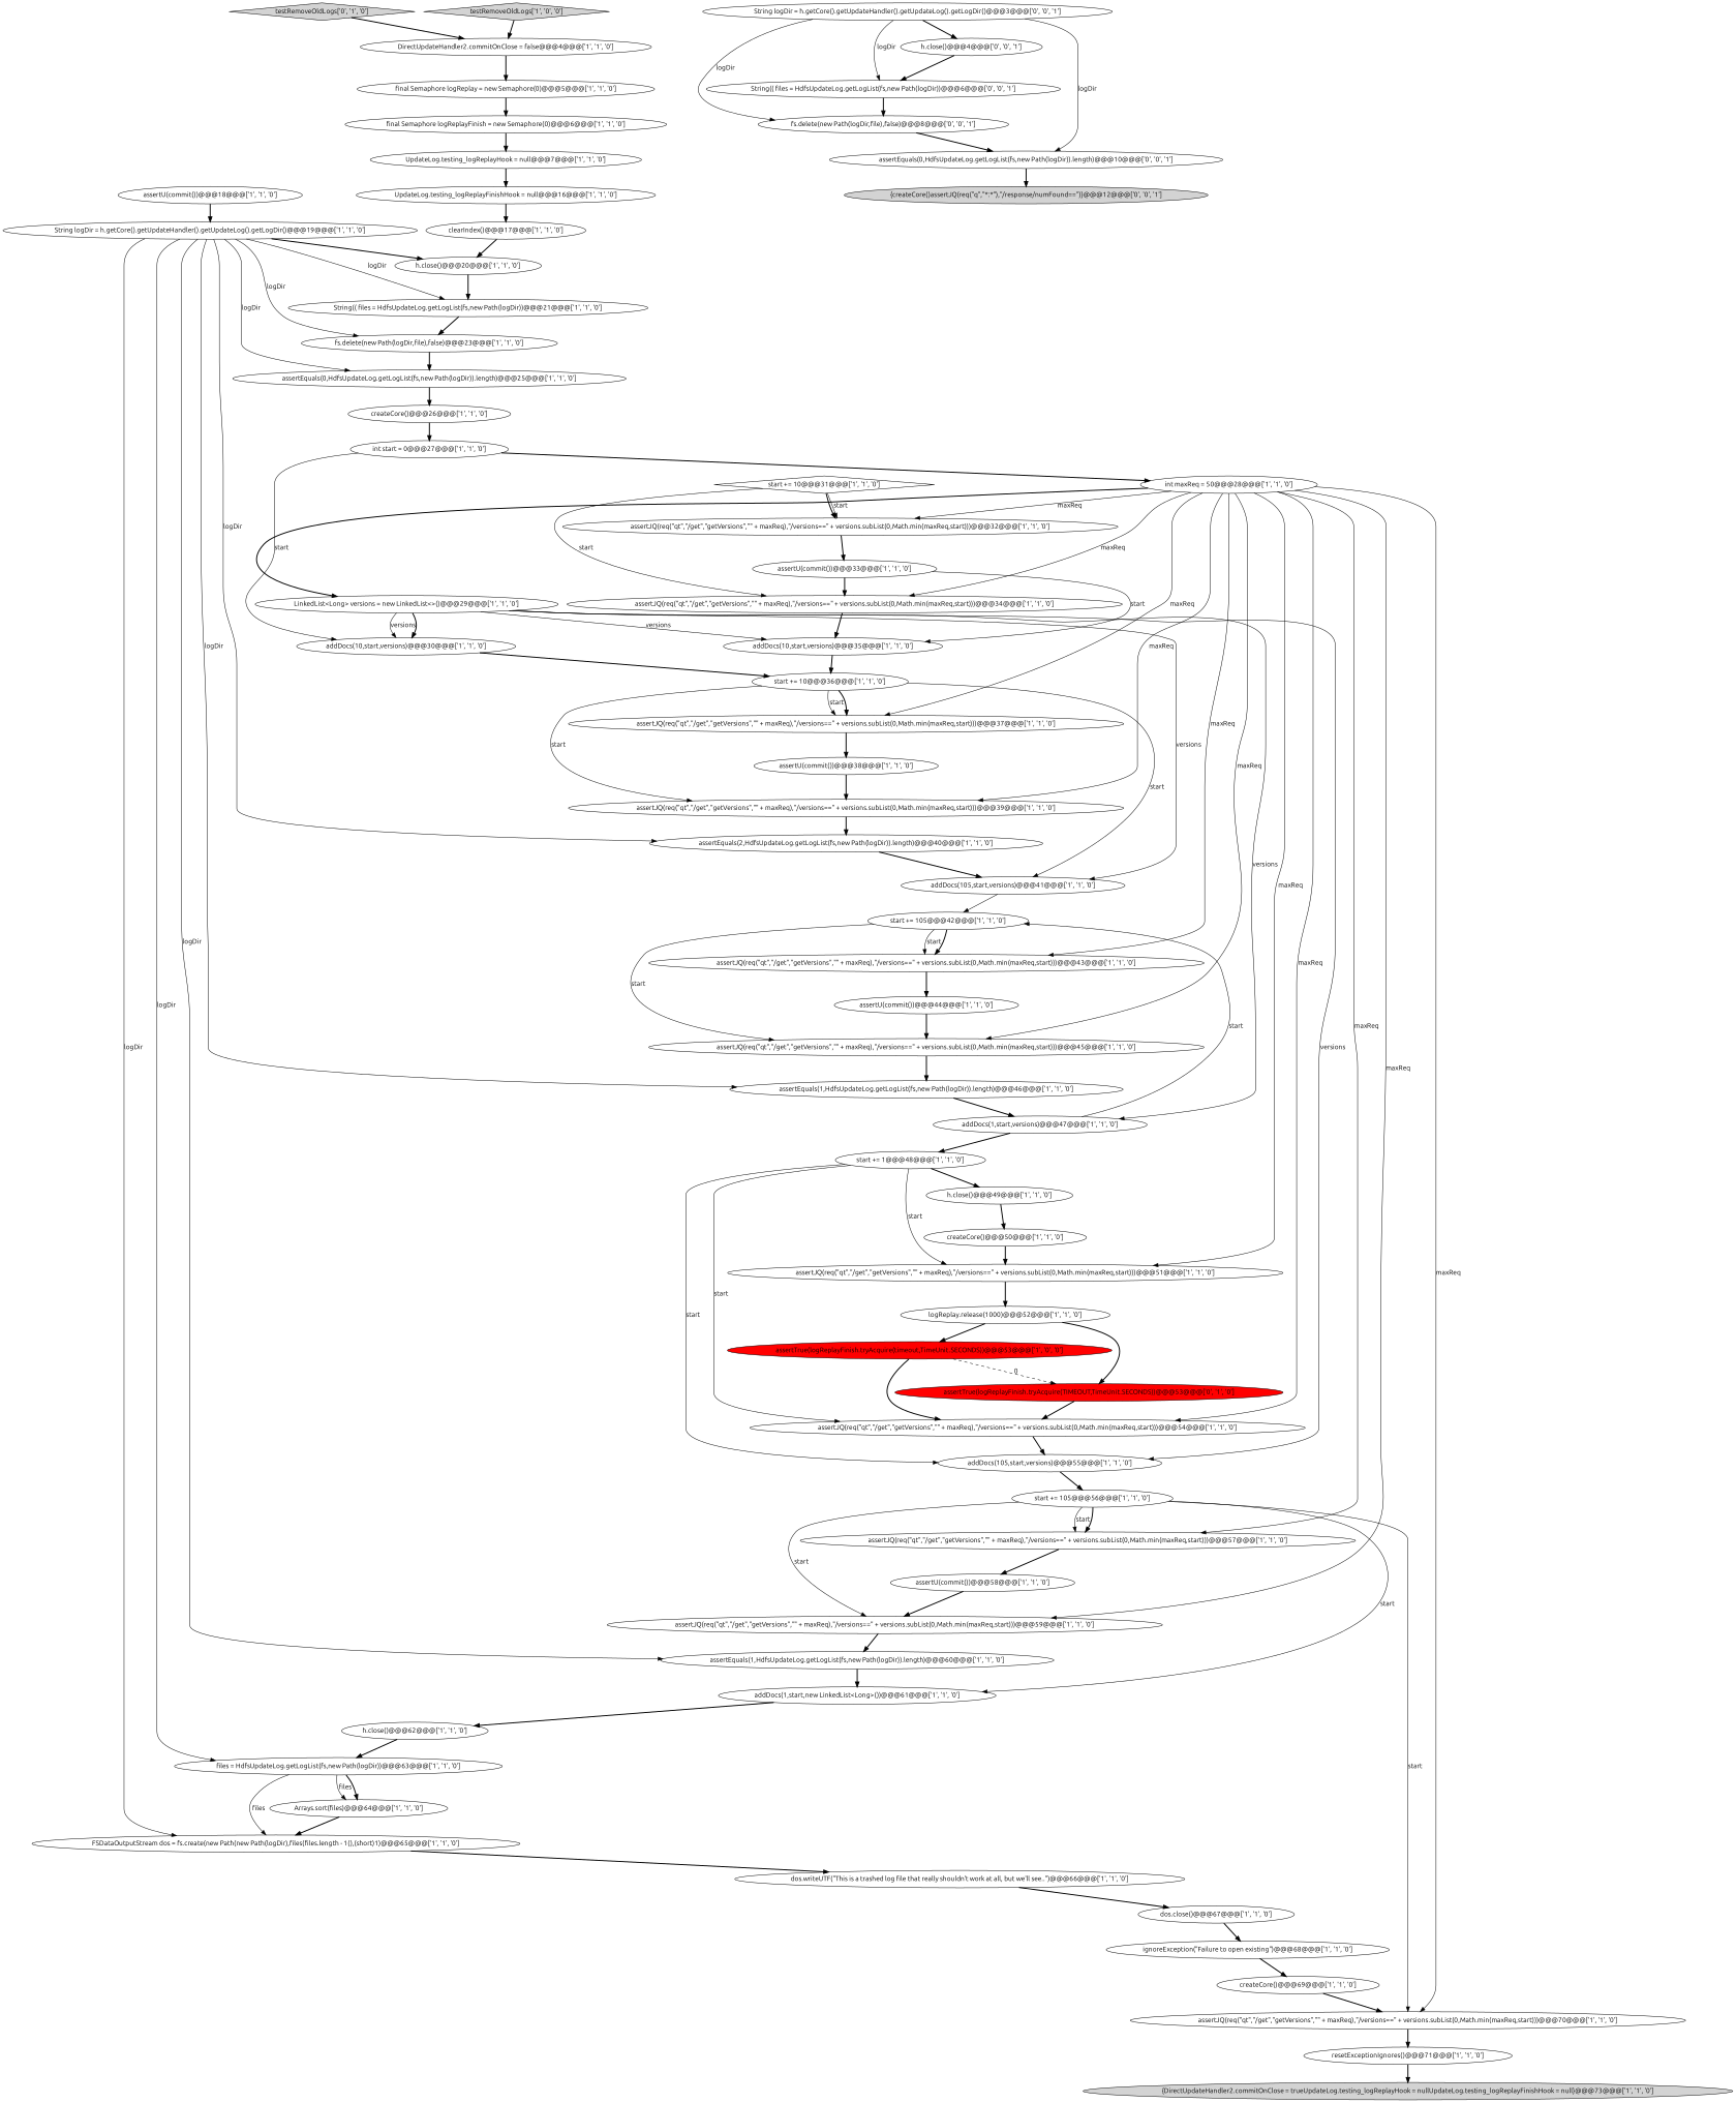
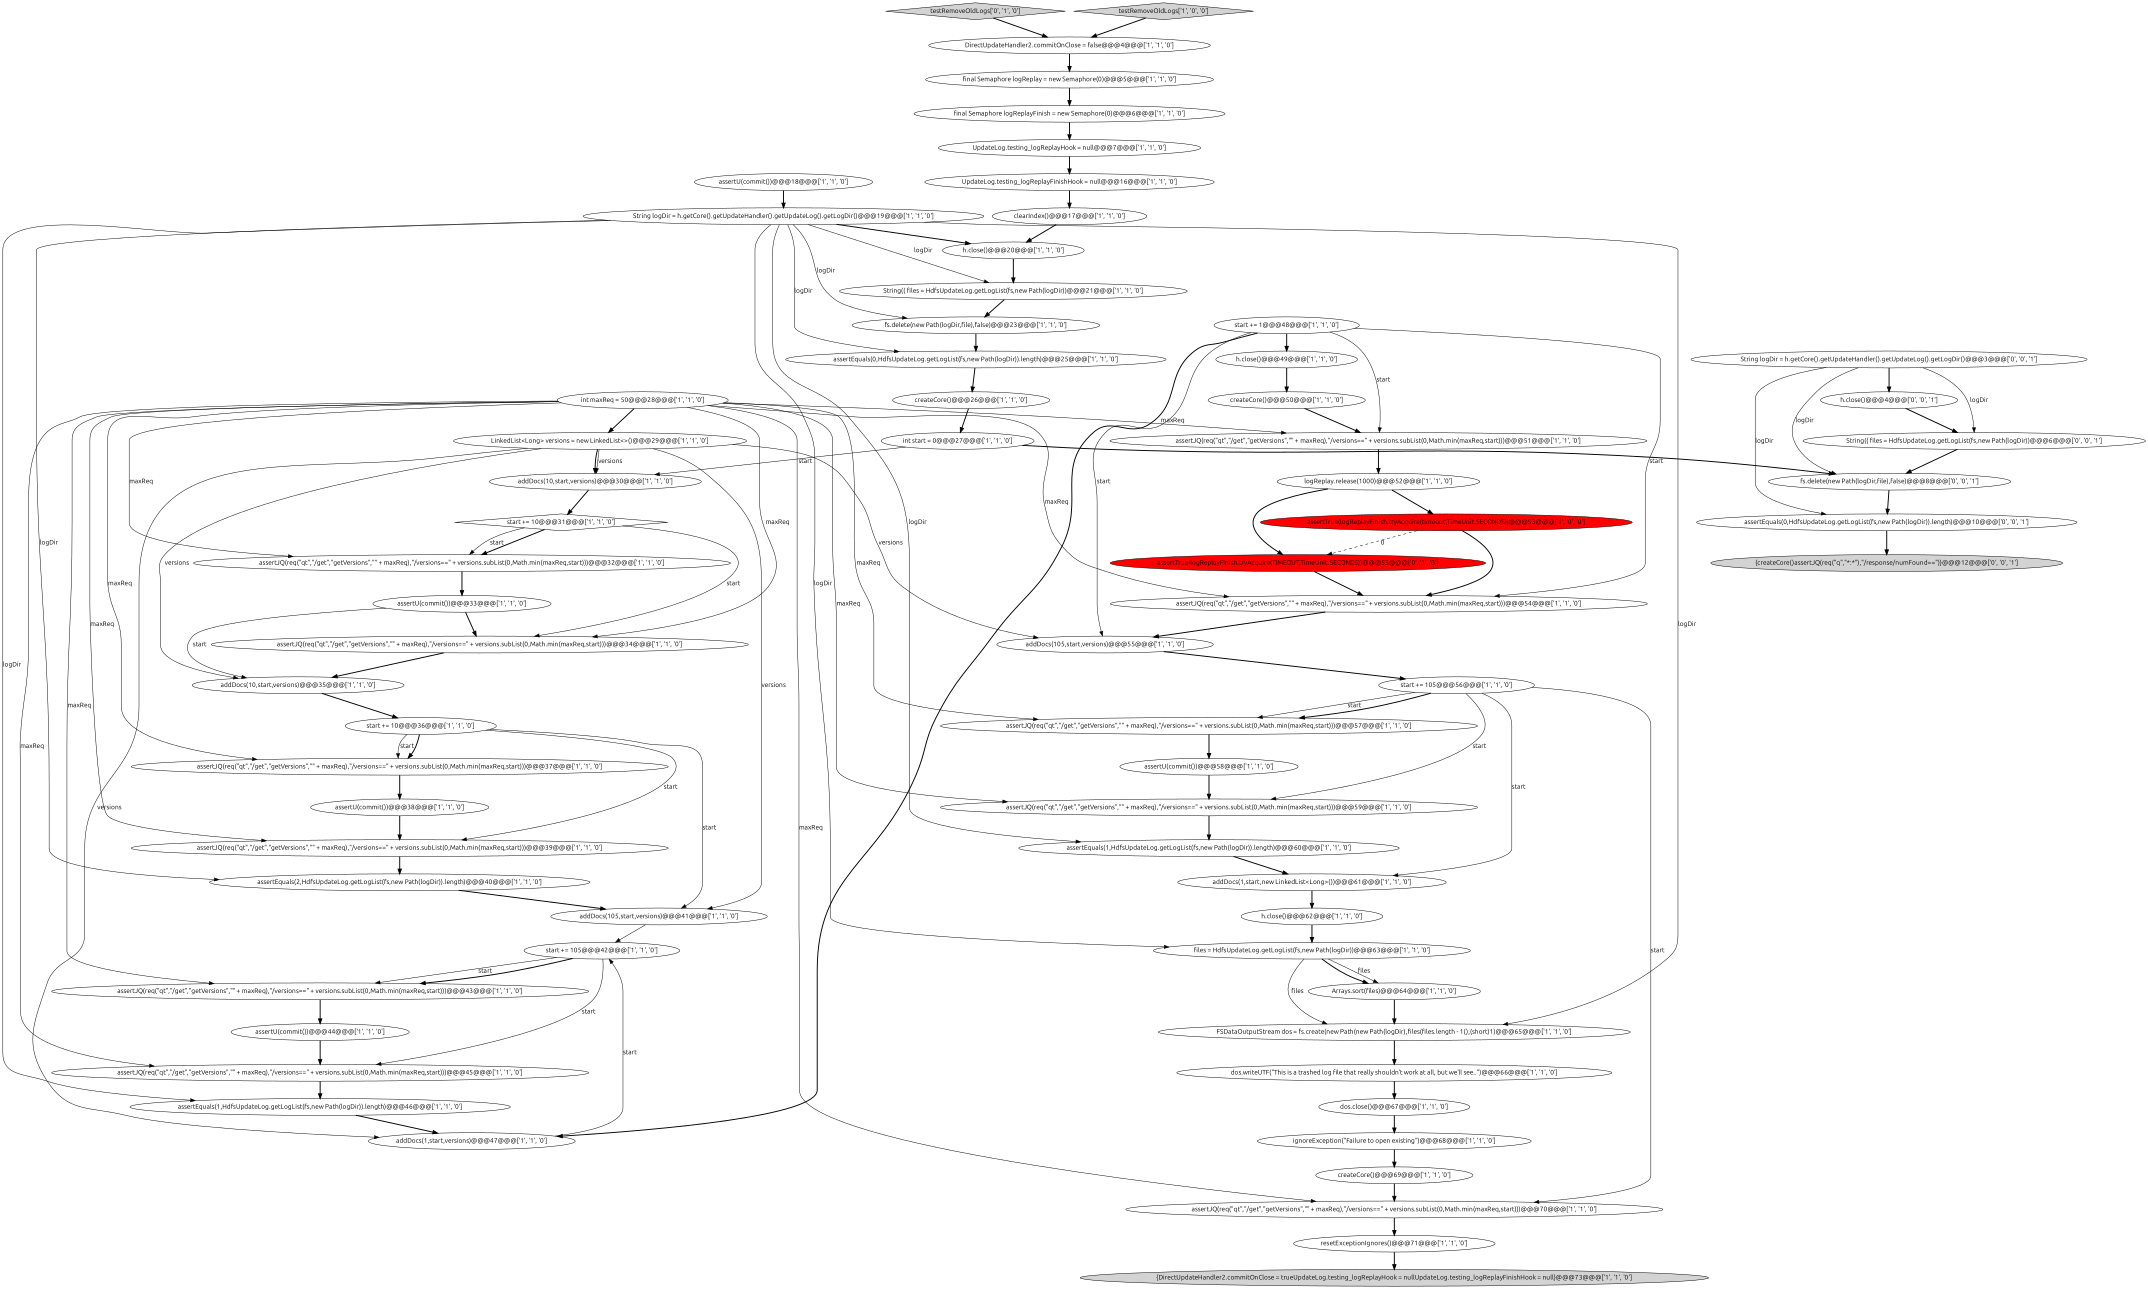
  digraph {
    fontname=Ubuntu
    node [fillcolor=white fontname=Ubuntu shape=ellipse style=filled]
    edge [fontname=Ubuntu style=bold]
    n1 [fillcolor=lightgray label="testRemoveOldLogs['0', '1', '0']" shape=diamond]
    n2 [label="DirectUpdateHandler2.commitOnClose = false@@@4@@@['1', '1', '0']"]
    n3 [label="final Semaphore logReplay = new Semaphore(0)@@@5@@@['1', '1', '0']"]
    n4 [label="String logDir = h.getCore().getUpdateHandler().getUpdateLog().getLogDir()@@@19@@@['1', '1', '0']"]
    n5 [label="assertEquals(1,HdfsUpdateLog.getLogList(fs,new Path(logDir)).length)@@@46@@@['1', '1', '0']"]
    n6 [label="assertEquals(1,HdfsUpdateLog.getLogList(fs,new Path(logDir)).length)@@@60@@@['1', '1', '0']"]
    n7 [label="h.close()@@@20@@@['1', '1', '0']"]
    n8 [label="files = HdfsUpdateLog.getLogList(fs,new Path(logDir))@@@63@@@['1', '1', '0']"]
    n9 [label="String(( files = HdfsUpdateLog.getLogList(fs,new Path(logDir))@@@21@@@['1', '1', '0']"]
    n10 [label="FSDataOutputStream dos = fs.create(new Path(new Path(logDir),files(files.length - 1(),(short)1)@@@65@@@['1', '1', '0']"]
    n11 [label="assertEquals(0,HdfsUpdateLog.getLogList(fs,new Path(logDir)).length)@@@25@@@['1', '1', '0']"]
    n12 [label="fs.delete(new Path(logDir,file),false)@@@23@@@['1', '1', '0']"]
    n13 [label="assertEquals(2,HdfsUpdateLog.getLogList(fs,new Path(logDir)).length)@@@40@@@['1', '1', '0']"]
    n14 [label="addDocs(1,start,versions)@@@47@@@['1', '1', '0']"]
    n15 [label="addDocs(1,start,new LinkedList<Long>())@@@61@@@['1', '1', '0']"]
    n16 [label="Arrays.sort(files)@@@64@@@['1', '1', '0']"]
    n17 [label="dos.writeUTF(\"This is a trashed log file that really shouldn't work at all, but we'll see..\")@@@66@@@['1', '1', '0']"]
    n18 [label="createCore()@@@26@@@['1', '1', '0']"]
    n19 [label="addDocs(105,start,versions)@@@41@@@['1', '1', '0']"]
    n20 [label="ignoreException(\"Failure to open existing\")@@@68@@@['1', '1', '0']"]
    n21 [label="createCore()@@@69@@@['1', '1', '0']"]
    n22 [label="assertJQ(req(\"qt\",\"/get\",\"getVersions\",\"\" + maxReq),\"/versions==\" + versions.subList(0,Math.min(maxReq,start)))@@@70@@@['1', '1', '0']"]
    n23 [label="start += 105@@@42@@@['1', '1', '0']"]
    n24 [label="start += 1@@@48@@@['1', '1', '0']"]
    n25 [label="start += 10@@@36@@@['1', '1', '0']"]
    n26 [label="assertJQ(req(\"qt\",\"/get\",\"getVersions\",\"\" + maxReq),\"/versions==\" + versions.subList(0,Math.min(maxReq,start)))@@@39@@@['1', '1', '0']"]
    n27 [label="assertJQ(req(\"qt\",\"/get\",\"getVersions\",\"\" + maxReq),\"/versions==\" + versions.subList(0,Math.min(maxReq,start)))@@@37@@@['1', '1', '0']"]
    n28 [label="assertU(commit())@@@38@@@['1', '1', '0']"]
    n29 [label="final Semaphore logReplayFinish = new Semaphore(0)@@@6@@@['1', '1', '0']"]
    n30 [label="UpdateLog.testing_logReplayHook = null@@@7@@@['1', '1', '0']"]
    n31 [label="h.close()@@@62@@@['1', '1', '0']"]
    n32 [label="dos.close()@@@67@@@['1', '1', '0']"]
    n33 [label="addDocs(10,start,versions)@@@30@@@['1', '1', '0']"]
    n34 [label="start += 10@@@31@@@['1', '1', '0']" shape=diamond]
    n35 [label="assertJQ(req(\"qt\",\"/get\",\"getVersions\",\"\" + maxReq),\"/versions==\" + versions.subList(0,Math.min(maxReq,start)))@@@34@@@['1', '1', '0']"]
    n36 [label="assertJQ(req(\"qt\",\"/get\",\"getVersions\",\"\" + maxReq),\"/versions==\" + versions.subList(0,Math.min(maxReq,start)))@@@32@@@['1', '1', '0']"]
    n37 [label="assertU(commit())@@@33@@@['1', '1', '0']"]
    n38 [label="addDocs(10,start,versions)@@@35@@@['1', '1', '0']"]
    n39 [fillcolor=red label="assertTrue(logReplayFinish.tryAcquire(timeout,TimeUnit.SECONDS))@@@53@@@['1', '0', '0']"]
    n40 [fillcolor=red label="assertTrue(logReplayFinish.tryAcquire(TIMEOUT,TimeUnit.SECONDS))@@@53@@@['0', '1', '0']"]
    n41 [label="assertJQ(req(\"qt\",\"/get\",\"getVersions\",\"\" + maxReq),\"/versions==\" + versions.subList(0,Math.min(maxReq,start)))@@@54@@@['1', '1', '0']"]
    n42 [label="addDocs(105,start,versions)@@@55@@@['1', '1', '0']"]
    n43 [label="assertU(commit())@@@18@@@['1', '1', '0']"]
    n44 [label="assertU(commit())@@@44@@@['1', '1', '0']"]
    n45 [label="assertJQ(req(\"qt\",\"/get\",\"getVersions\",\"\" + maxReq),\"/versions==\" + versions.subList(0,Math.min(maxReq,start)))@@@45@@@['1', '1', '0']"]
    n46 [label="String logDir = h.getCore().getUpdateHandler().getUpdateLog().getLogDir()@@@3@@@['0', '0', '1']"]
    n47 [label="fs.delete(new Path(logDir,file),false)@@@8@@@['0', '0', '1']"]
    n48 [label="h.close()@@@4@@@['0', '0', '1']"]
    n49 [label="assertEquals(0,HdfsUpdateLog.getLogList(fs,new Path(logDir)).length)@@@10@@@['0', '0', '1']"]
    n50 [label="String(( files = HdfsUpdateLog.getLogList(fs,new Path(logDir))@@@6@@@['0', '0', '1']"]
    n51 [fillcolor=lightgray label="{createCore()assertJQ(req(\"q\",\"*:*\"),\"/response/numFound==\")}@@@12@@@['0', '0', '1']"]
    n52 [label="UpdateLog.testing_logReplayFinishHook = null@@@16@@@['1', '1', '0']"]
    n53 [label="clearIndex()@@@17@@@['1', '1', '0']"]
    n54 [label="createCore()@@@50@@@['1', '1', '0']"]
    n55 [label="assertJQ(req(\"qt\",\"/get\",\"getVersions\",\"\" + maxReq),\"/versions==\" + versions.subList(0,Math.min(maxReq,start)))@@@51@@@['1', '1', '0']"]
    n56 [label="logReplay.release(1000)@@@52@@@['1', '1', '0']"]
    n57 [label="start += 105@@@56@@@['1', '1', '0']"]
    n58 [label="assertJQ(req(\"qt\",\"/get\",\"getVersions\",\"\" + maxReq),\"/versions==\" + versions.subList(0,Math.min(maxReq,start)))@@@59@@@['1', '1', '0']"]
    n59 [label="assertJQ(req(\"qt\",\"/get\",\"getVersions\",\"\" + maxReq),\"/versions==\" + versions.subList(0,Math.min(maxReq,start)))@@@57@@@['1', '1', '0']"]
    n60 [label="resetExceptionIgnores()@@@71@@@['1', '1', '0']"]
    n61 [label="assertU(commit())@@@58@@@['1', '1', '0']"]
    n62 [fillcolor=lightgray label="{DirectUpdateHandler2.commitOnClose = trueUpdateLog.testing_logReplayHook = nullUpdateLog.testing_logReplayFinishHook = null}@@@73@@@['1', '1', '0']"]
    n63 [label="assertJQ(req(\"qt\",\"/get\",\"getVersions\",\"\" + maxReq),\"/versions==\" + versions.subList(0,Math.min(maxReq,start)))@@@43@@@['1', '1', '0']"]
    n64 [label="int maxReq = 50@@@28@@@['1', '1', '0']"]
    n65 [label="LinkedList<Long> versions = new LinkedList<>()@@@29@@@['1', '1', '0']"]
    n66 [label="int start = 0@@@27@@@['1', '1', '0']"]
    n67 [label="h.close()@@@49@@@['1', '1', '0']"]
    n68 [fillcolor=lightgray label="testRemoveOldLogs['1', '0', '0']" shape=diamond]
    n1 -> n2
    n2 -> n3
    n3 -> n29
    n4 -> n5 [label=logDir style=solid]
    n4 -> n6 [label=logDir style=solid]
    n4 -> n7
    n4 -> n8 [label=logDir style=solid]
    n4 -> n9 [label=logDir style=solid]
    n4 -> n10 [label=logDir style=solid]
    n4 -> n11 [label=logDir style=solid]
    n4 -> n12 [label=logDir style=solid]
    n4 -> n13 [label=logDir style=solid]
    n5 -> n14
    n6 -> n15
    n7 -> n9
    n8 -> n10 [label=files style=solid]
    n8 -> n16 [label=files style=solid]
    n8 -> n16
    n9 -> n12
    n10 -> n17
    n11 -> n18
    n12 -> n11
    n13 -> n19
    n14 -> n23 [label=start style=solid]
-   n14 -> n24
+   n24 -> n14
    n15 -> n31
    n16 -> n10
    n17 -> n32
    n18 -> n66
    n19 -> n23 [style=solid]
    n20 -> n21
    n21 -> n22
    n22 -> n60
    n23 -> n45 [label=start style=solid]
    n23 -> n63 [label=start style=solid]
    n23 -> n63
    n24 -> n41 [label=start style=solid]
    n24 -> n42 [label=start style=solid]
    n24 -> n55 [label=start style=solid]
    n24 -> n67
    n25 -> n19 [label=start style=solid]
    n25 -> n26 [label=start style=solid]
    n25 -> n27 [label=start style=solid]
    n25 -> n27
    n26 -> n13
    n27 -> n28
    n28 -> n26
    n29 -> n30
    n30 -> n52
    n31 -> n8
    n32 -> n20
-   n33 -> n25
+   n33 -> n34
    n34 -> n35 [label=start style=solid]
    n34 -> n36
    n34 -> n36 [label=start style=solid]
    n35 -> n38
    n36 -> n37
    n37 -> n35
    n37 -> n38 [label=start style=solid]
    n38 -> n25
    n39 -> n40 [label=0 style=dashed]
    n39 -> n41
    n40 -> n41
    n41 -> n42
    n42 -> n57
    n43 -> n4
    n44 -> n45
    n45 -> n5
    n46 -> n47 [label=logDir style=solid]
    n46 -> n48
    n46 -> n49 [label=logDir style=solid]
    n46 -> n50 [label=logDir style=solid]
    n47 -> n49
    n48 -> n50
    n49 -> n51
    n50 -> n47
    n52 -> n53
    n53 -> n7
    n54 -> n55
    n55 -> n56
    n56 -> n39
    n56 -> n40
    n57 -> n15 [label=start style=solid]
    n57 -> n22 [label=start style=solid]
    n57 -> n58 [label=start style=solid]
    n57 -> n59 [label=start style=solid]
    n57 -> n59
    n58 -> n6
    n59 -> n61
    n60 -> n62
    n61 -> n58
    n63 -> n44
    n64 -> n22 [label=maxReq style=solid]
    n64 -> n26 [label=maxReq style=solid]
    n64 -> n27 [label=maxReq style=solid]
    n64 -> n35 [label=maxReq style=solid]
    n64 -> n36 [label=maxReq style=solid]
    n64 -> n41 [label=maxReq style=solid]
    n64 -> n45 [label=maxReq style=solid]
    n64 -> n55 [label=maxReq style=solid]
    n64 -> n58 [label=maxReq style=solid]
    n64 -> n59 [label=maxReq style=solid]
    n64 -> n63 [label=maxReq style=solid]
    n64 -> n65
    n65 -> n14 [label=versions style=solid]
    n65 -> n19 [label=versions style=solid]
    n65 -> n33 [label=versions style=solid]
    n65 -> n33
    n65 -> n38 [label=versions style=solid]
    n65 -> n42 [label=versions style=solid]
    n66 -> n33 [label=start style=solid]
-   n66 -> n64
+   n66 -> n47
    n67 -> n54
    n68 -> n2
  }
